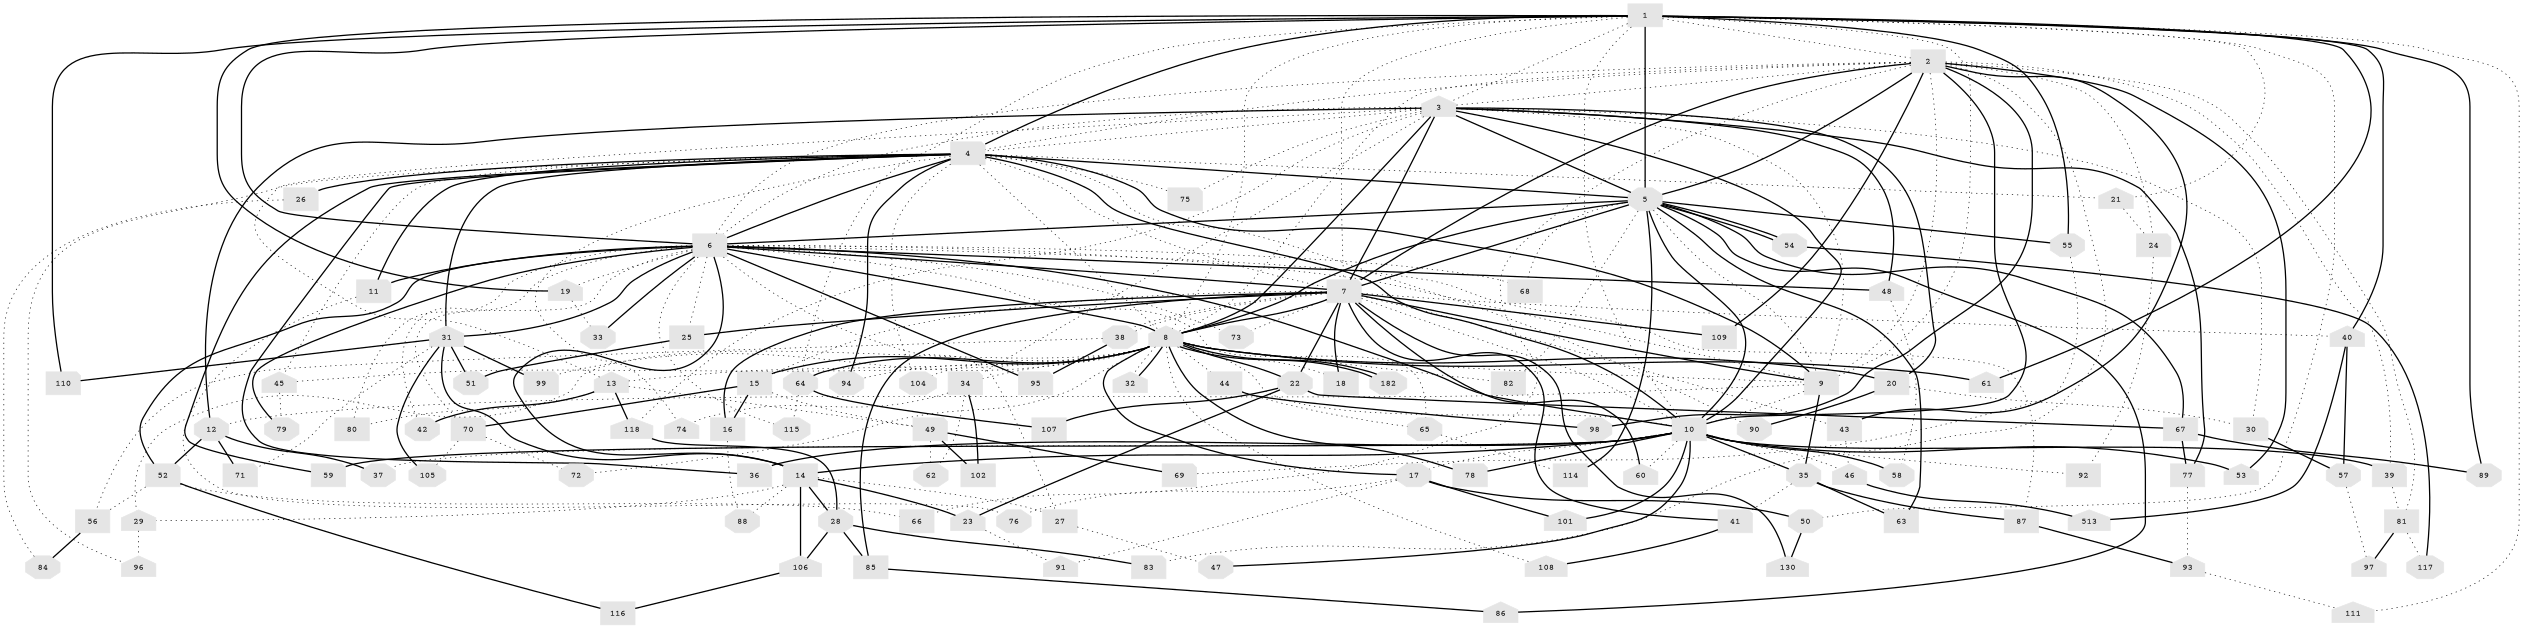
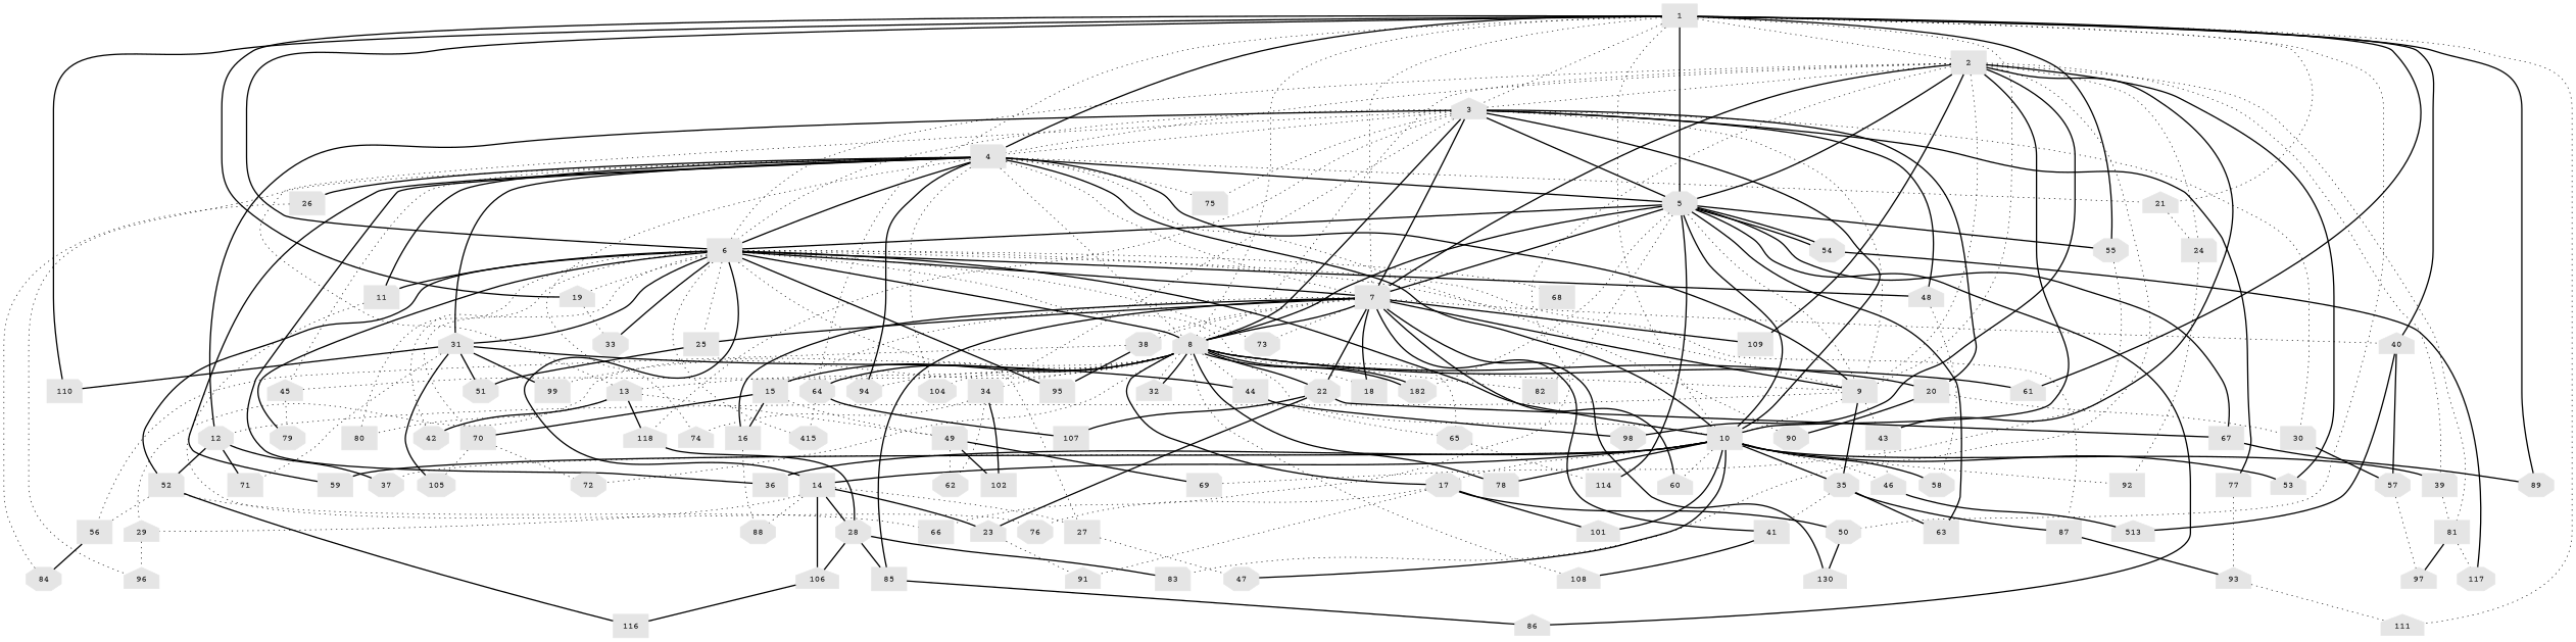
  graph {
    fontname="Courier Prime"
    node [color=gray90 fontname="Courier Prime" shape=octagon style=filled]
    edge [fontname="Courier Prime" style=bold]
    1 [shape=box]
    2 [shape=box]
    3 [shape=house]
    4 [shape=note]
    5
    6 [shape=note]
    7 [shape=note]
    8 [shape=house]
    9 [shape=note]
    10 [shape=note]
    19 [shape=house]
    21 [shape=house]
    40 [shape=house]
    50
    55
    61 [shape=house]
    64
    89
    110 [shape=note]
    111 [shape=house]
    24 [shape=note]
    39 [shape=note]
    43 [shape=note]
    53 [shape=house]
    66 [shape=box]
    81 [shape=box]
    83 [shape=note]
    98
    109 [shape=box]
    12
    13 [shape=house]
    20 [shape=note]
    30 [shape=note]
    34 [shape=note]
    48 [shape=house]
    75 [shape=note]
    77 [shape=note]
    118 [shape=house]
    26 [shape=note]
    11 [shape=note]
    31 [shape=house]
    36 [shape=note]
    45 [shape=house]
    59 [shape=note]
    74 [shape=house]
    90
    94
    96 [shape=house]
    104
    54
    63 [shape=box]
    67 [shape=box]
    68 [shape=box]
    82 [shape=box]
    86 [shape=house]
    114 [shape=box]
    14 [shape=box]
    25 [shape=box]
    27 [shape=box]
    33
    42
    52 [shape=note]
    65
    70 [shape=note]
    73
    79
    80 [shape=box]
    87 [shape=box]
    95 [shape=note]
-   115
+   115 [label=415]
    15 [shape=box]
    16 [shape=box]
    18 [shape=box]
    22
    38
    41 [shape=note]
    60 [shape=house]
    85 [shape=box]
    n79 [label=130 shape=house]
    17
    29 [shape=house]
    32 [shape=house]
    44 [shape=box]
    72
    78 [shape=note]
    99 [shape=note]
    108 [shape=house]
    n88 [label=182]
    35
    37
    46 [shape=house]
    47
    58
    92 [shape=box]
    101 [shape=house]
    84
    57
    n98 [label=513 shape=house]
    69 [shape=note]
    107 [shape=box]
    117
    97 [shape=house]
    71 [shape=note]
    49 [shape=note]
    62
    102 [shape=box]
    93 [shape=house]
    28
    76
    51
    105
    23 [shape=house]
    88
    106 [shape=house]
    56 [shape=box]
    116 [shape=box]
    91 [shape=house]
    1 -- 2 [style=dotted]
    1 -- 3 [style=dotted]
    1 -- 4
    1 -- 5
    1 -- 6
    1 -- 7 [style=dotted]
    1 -- 8 [style=dotted]
    1 -- 9 [style=dotted]
    1 -- 10 [style=dotted]
    1 -- 19
    1 -- 21 [style=dotted]
    1 -- 40
    1 -- 50 [style=dotted]
    1 -- 55
    1 -- 61
    1 -- 64 [style=dotted]
    1 -- 89
    1 -- 110
    1 -- 111 [style=dotted]
    2 -- 3 [style=dotted]
    2 -- 4 [style=dotted]
    2 -- 5
    2 -- 6 [style=dotted]
    2 -- 7
    2 -- 8 [style=dotted]
    2 -- 9 [style=dotted]
    2 -- 10
    2 -- 24 [style=dotted]
    2 -- 39 [style=dotted]
    2 -- 43
    2 -- 53
    2 -- 66 [style=dotted]
    2 -- 81 [style=dotted]
    2 -- 83 [style=dotted]
    2 -- 98
    2 -- 109
    3 -- 4 [style=dotted]
    3 -- 5
    3 -- 6 [style=dotted]
    3 -- 7
    3 -- 8
    3 -- 9 [style=dotted]
    3 -- 10
    3 -- 12
    3 -- 13 [style=dotted]
    3 -- 20
    3 -- 30 [style=dotted]
    3 -- 34 [style=dotted]
    3 -- 48
    3 -- 75 [style=dotted]
    3 -- 77
    3 -- 118 [style=dotted]
    4 -- 5
    4 -- 6
    4 -- 7 [style=dotted]
    4 -- 8 [style=dotted]
    4 -- 9
    4 -- 10
    4 -- 21 [style=dotted]
    4 -- 75 [style=dotted]
    4 -- 26
    4 -- 11
    4 -- 31
    4 -- 36
    4 -- 45 [style=dotted]
    4 -- 59
    4 -- 74 [style=dotted]
    4 -- 90 [style=dotted]
    4 -- 94
    4 -- 96 [style=dotted]
    4 -- 104 [style=dotted]
    5 -- 6
    5 -- 7
    5 -- 8
    5 -- 9 [style=dotted]
    5 -- 10
    5 -- 55
    5 -- 54
    5 -- 54
    5 -- 63
    5 -- 67
-   5 -- 68 [style=dotted]
+   5 -- n88 [style=dotted]
    5 -- 82 [style=dotted]
    5 -- 86
    5 -- 114
    6 -- 7
    6 -- 8
    6 -- 9 [style=dotted]
    6 -- 10
    6 -- 19 [style=dotted]
    6 -- 48
    6 -- 11
    6 -- 31
    6 -- 68 [style=dotted]
    6 -- 14
    6 -- 25 [style=dotted]
    6 -- 27 [style=dotted]
    6 -- 33
    6 -- 42 [style=dotted]
    6 -- 52
    6 -- 65 [style=dotted]
    6 -- 70 [style=dotted]
    6 -- 73 [style=dotted]
    6 -- 79
    6 -- 80 [style=dotted]
    6 -- 87 [style=dotted]
    6 -- 95
    6 -- 115 [style=dotted]
    7 -- 8
    7 -- 9
-   7 -- 10 [style=dotted]
    7 -- 40 [style=dotted]
-   7 -- 43 [style=dotted]
+   9 -- 43 [style=dotted]
    7 -- 109
    7 -- 25
    7 -- 73 [style=dotted]
    7 -- 15 [style=dotted]
    7 -- 16
    7 -- 18
    7 -- 22
    7 -- 38 [style=dotted]
    7 -- 38 [style=dotted]
    7 -- 41
    7 -- 60
    7 -- 85
    7 -- n79
    8 -- 9 [style=dotted]
    8 -- 10 [style=dotted]
    8 -- 61
    8 -- 64
    8 -- 13 [style=dotted]
    8 -- 20
    8 -- 34 [style=dotted]
    8 -- 45 [style=dotted]
    8 -- 94 [style=dotted]
    8 -- 104 [style=dotted]
    8 -- 82 [style=dotted]
    8 -- 15
    8 -- 18 [style=dotted]
    8 -- 22
    8 -- 17
    8 -- 29 [style=dotted]
    8 -- 32 [style=dotted]
    8 -- 32
    8 -- 44 [style=dotted]
    8 -- 72 [style=dotted]
    8 -- 78
    8 -- 99 [style=dotted]
    8 -- 108 [style=dotted]
    8 -- n88
    8 -- n88
    9 -- 10 [style=dotted]
    9 -- 12 [style=dotted]
    9 -- 35
    10 -- 39
    10 -- 53
    10 -- 36
    10 -- 59
    10 -- 14
    10 -- 60 [style=dotted]
    10 -- 17 [style=dotted]
    10 -- 78
    10 -- 35
    10 -- 37 [style=dotted]
    10 -- 46 [style=dotted]
    10 -- 47
    10 -- 58
    10 -- 92 [style=dotted]
    10 -- 101
    19 -- 33 [style=dotted]
    21 -- 24 [style=dotted]
    40 -- 57
    40 -- n98
    50 -- n79
    55 -- 69 [style=dotted]
    64 -- 115 [style=dotted]
    64 -- 107
    24 -- 92 [style=dotted]
    39 -- 81 [style=dotted]
    43 -- 46 [style=dotted]
    81 -- 117 [style=dotted]
    81 -- 97
    12 -- 52
    12 -- 37
    12 -- 71
    13 -- 118
    13 -- 42
    13 -- 80 [style=dotted]
    13 -- 49 [style=dotted]
    20 -- 30 [style=dotted]
    20 -- 90
    30 -- 57
    34 -- 74 [style=dotted]
    34 -- 62 [style=dotted]
    34 -- 102
    48 -- 58 [style=dotted]
    77 -- 93 [style=dotted]
    118 -- 28
    26 -- 84 [style=dotted]
    11 -- 76 [style=dotted]
    31 -- 110
-   31 -- 14
+   31 -- 44
    31 -- 99
    31 -- 71 [style=dotted]
    31 -- 51
    31 -- 105
    45 -- 79 [style=dotted]
    54 -- 117
    67 -- 89
-   67 -- 77
    14 -- 27 [style=dotted]
    14 -- 29 [style=dotted]
    14 -- 28
    14 -- 23
    14 -- 88 [style=dotted]
    14 -- 106
    25 -- 51
    27 -- 47 [style=dotted]
    52 -- 66 [style=dotted]
    52 -- 56 [style=dotted]
    52 -- 116
    65 -- 114 [style=dotted]
    70 -- 72 [style=dotted]
    70 -- 105 [style=dotted]
    87 -- 93
    15 -- 70
    15 -- 16
    15 -- 49 [style=dotted]
    16 -- 88 [style=dotted]
    22 -- 67
    22 -- 107
    22 -- 23
    38 -- 95
    38 -- 56 [style=dotted]
    41 -- 108
    85 -- 86
    17 -- 50
    17 -- 101
    17 -- 76 [style=dotted]
    17 -- 91 [style=dotted]
    29 -- 96 [style=dotted]
    44 -- 98
    44 -- 65 [style=dotted]
    35 -- 63
    35 -- 87
    35 -- 41 [style=dotted]
    46 -- n98
    57 -- 97 [style=dotted]
    49 -- 69
    49 -- 62 [style=dotted]
    49 -- 102
    93 -- 111 [style=dotted]
    28 -- 83
    28 -- 85
    28 -- 106
    23 -- 91 [style=dotted]
    106 -- 116
    56 -- 84
  }
